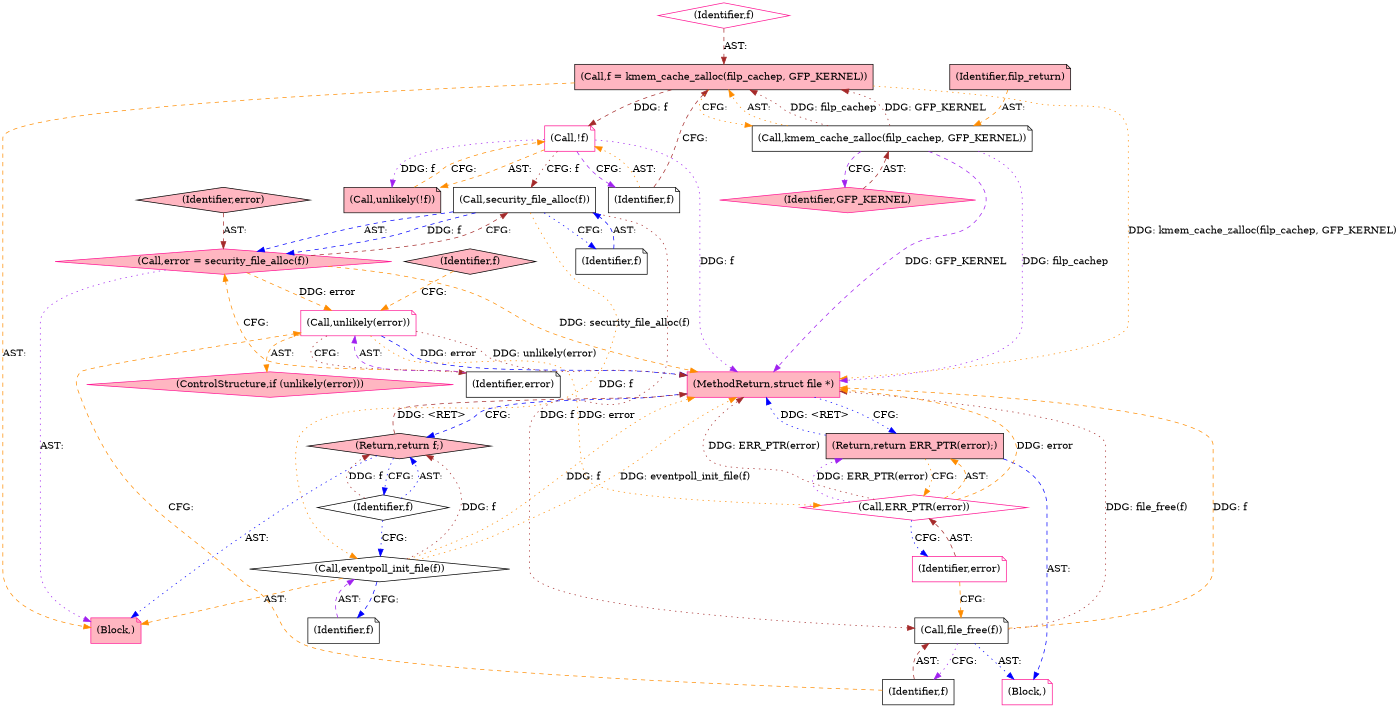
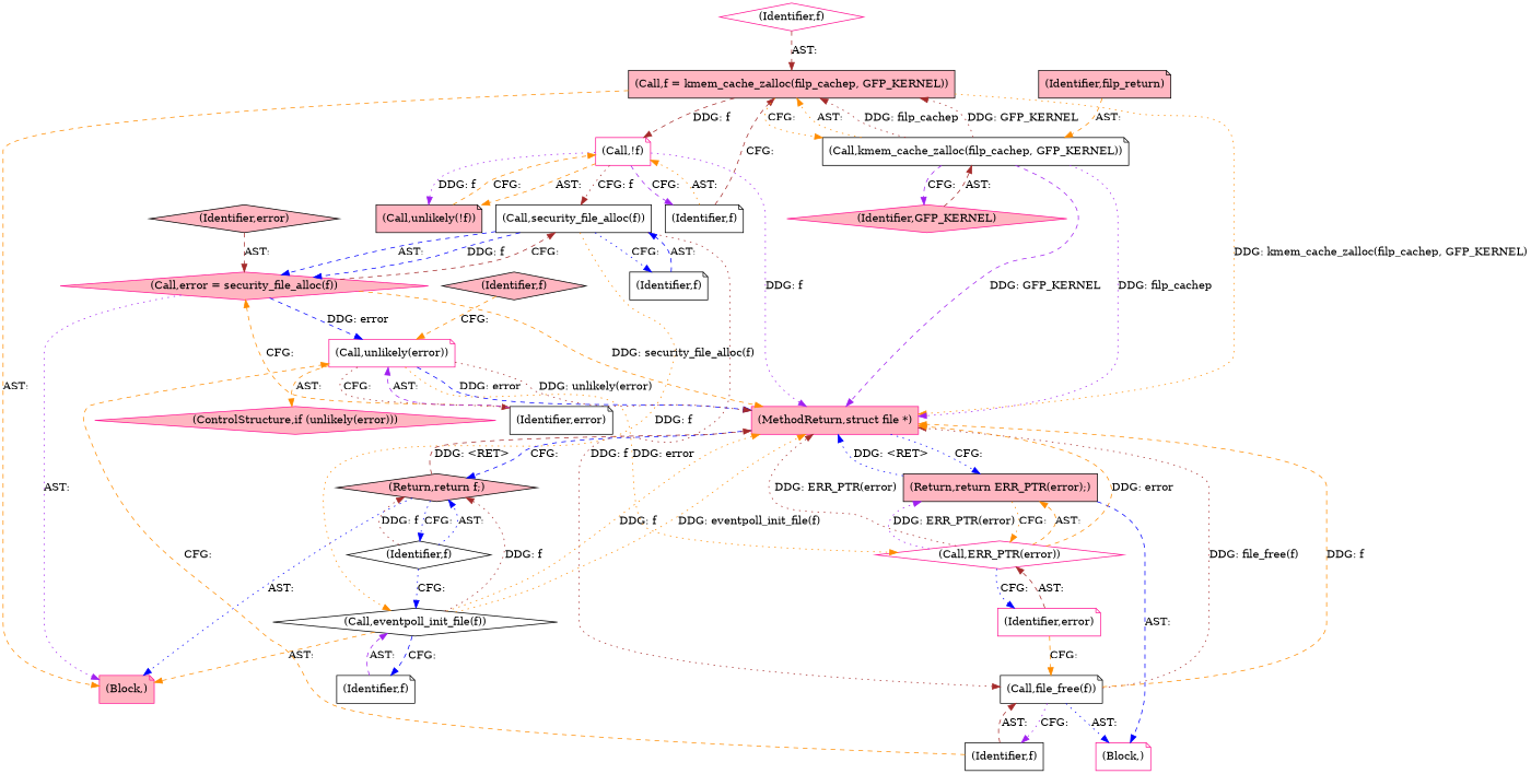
  digraph {
    node [color=black fillcolor=white shape=note style=filled]
    edge [color=darkorange style=dashed]
    n1 [label="(Call,security_file_alloc(f))" shape=box]
    n2 [color=deeppink fillcolor=lightpink label="(Call,error = security_file_alloc(f))" shape=diamond]
    n3 [label="(Call,file_free(f))"]
    n4 [label="(Call,eventpoll_init_file(f))" shape=diamond]
    n5 [label="(Identifier,f)"]
    n6 [color=deeppink fillcolor=lightpink label="(MethodReturn,struct file *)" shape=box]
    n7 [color=deeppink fillcolor=lightpink label="(Block,)"]
    n8 [color=deeppink label="(Call,unlikely(error))"]
    n9 [color=deeppink label="(Block,)"]
    n10 [label="(Identifier,f)" shape=box]
    n11 [fillcolor=lightpink label="(Return,return f;)" shape=diamond]
    n12 [label="(Identifier,f)"]
    n13 [color=deeppink label="(Call,!f)"]
    n14 [label="(Identifier,f)"]
    n15 [fillcolor=lightpink label="(Call,unlikely(!f))"]
    n16 [fillcolor=lightpink label="(Call,f = kmem_cache_zalloc(filp_cachep, GFP_KERNEL))" shape=box]
    n17 [fillcolor=lightpink label="(Return,return ERR_PTR(error);)" shape=box]
    n18 [label="(Call,kmem_cache_zalloc(filp_cachep, GFP_KERNEL))"]
    n19 [color=deeppink fillcolor=lightpink label="(Identifier,GFP_KERNEL)" shape=diamond]
    n20 [color=deeppink label="(Call,ERR_PTR(error))" shape=diamond]
    n21 [label="(Identifier,error)"]
    n22 [color=deeppink fillcolor=lightpink label="(ControlStructure,if (unlikely(error)))" shape=diamond]
    n23 [color=deeppink label="(Identifier,error)"]
    n24 [label="(Identifier,f)" shape=diamond]
    n25 [fillcolor=lightpink label="(Identifier,filp_return)"]
    n26 [color=deeppink label="(Identifier,f)" shape=diamond]
    n27 [fillcolor=lightpink label="(Identifier,f)" shape=diamond]
    n28 [fillcolor=lightpink label="(Identifier,error)" shape=diamond]
    n1 -> n2 [color=blue label="AST: "]
    n1 -> n2 [color=blue label="DDG: f"]
    n1 -> n3 [color=brown label="DDG: f" style=dotted]
    n1 -> n4 [label="DDG: f" style=dotted]
    n1 -> n5 [color=blue label="CFG: " style=dotted]
    n2 -> n1 [color=brown label="CFG: "]
    n2 -> n6 [label="DDG: security_file_alloc(f)"]
    n2 -> n7 [color=purple label="AST: " style=dotted]
-   n2 -> n8 [label="DDG: error"]
+   n2 -> n8 [color=blue label="DDG: error"]
    n3 -> n6 [color=brown label="DDG: file_free(f)" style=dotted]
    n3 -> n6 [label="DDG: f"]
    n3 -> n9 [color=blue label="AST: " style=dotted]
    n3 -> n10 [color=purple label="CFG: " style=dotted]
    n4 -> n6 [label="DDG: f" style=dotted]
    n4 -> n6 [label="DDG: eventpoll_init_file(f)" style=dotted]
    n4 -> n7 [label="AST: "]
    n4 -> n11 [color=brown label="DDG: f" style=dotted]
    n4 -> n12 [color=blue label="CFG: "]
    n5 -> n1 [color=blue label="AST: "]
    n6 -> n11 [color=blue label="CFG: "]
    n6 -> n17 [color=blue label="CFG: " style=dotted]
    n8 -> n6 [color=blue label="DDG: error"]
    n8 -> n6 [color=brown label="DDG: unlikely(error)" style=dotted]
    n8 -> n20 [label="DDG: error" style=dotted]
    n8 -> n21 [color=brown label="CFG: " style=dotted]
    n8 -> n22 [label="AST: "]
    n10 -> n3 [color=brown label="AST: "]
    n10 -> n8 [label="CFG: "]
    n11 -> n6 [color=brown label="DDG: <RET>"]
    n11 -> n7 [color=blue label="AST: " style=dotted]
    n11 -> n24 [color=blue label="CFG: " style=dotted]
    n12 -> n4 [color=purple label="AST: "]
    n13 -> n1 [color=brown label="CFG: f" style=dotted]
    n13 -> n6 [color=purple label="DDG: f" style=dotted]
    n13 -> n14 [color=purple label="CFG: "]
    n13 -> n15 [label="AST: "]
    n13 -> n15 [color=purple label="DDG: f" style=dotted]
    n14 -> n13 [label="AST: " style=dotted]
    n14 -> n16 [color=brown label="CFG: "]
    n15 -> n13 [label="CFG: "]
    n16 -> n6 [label="DDG: kmem_cache_zalloc(filp_cachep, GFP_KERNEL)" style=dotted]
    n16 -> n7 [label="AST: "]
    n16 -> n13 [color=brown label="DDG: f"]
    n16 -> n18 [label="CFG: " style=dotted]
    n17 -> n6 [color=blue label="DDG: <RET>" style=dotted]
    n17 -> n9 [color=blue label="AST: "]
    n17 -> n20 [label="CFG: " style=dotted]
    n18 -> n6 [color=purple label="DDG: GFP_KERNEL"]
    n18 -> n6 [color=purple label="DDG: filp_cachep" style=dotted]
    n18 -> n16 [label="AST: " style=dotted]
    n18 -> n16 [color=brown label="DDG: filp_cachep" style=dotted]
    n18 -> n16 [color=brown label="DDG: GFP_KERNEL" style=dotted]
    n18 -> n19 [color=purple label="CFG: "]
    n19 -> n18 [color=brown label="AST: "]
    n20 -> n6 [label="DDG: error"]
    n20 -> n6 [color=brown label="DDG: ERR_PTR(error)" style=dotted]
    n20 -> n17 [label="AST: "]
    n20 -> n17 [color=purple label="DDG: ERR_PTR(error)" style=dotted]
    n20 -> n23 [color=blue label="CFG: " style=dotted]
    n21 -> n2 [label="CFG: "]
    n21 -> n8 [color=purple label="AST: "]
    n23 -> n3 [label="CFG: "]
    n23 -> n20 [color=brown label="AST: "]
    n24 -> n4 [color=blue label="CFG: " style=dotted]
    n24 -> n11 [color=blue label="AST: " style=dotted]
    n24 -> n11 [color=brown label="DDG: f" style=dotted]
    n25 -> n18 [label="AST: "]
    n26 -> n16 [color=brown label="AST: "]
    n27 -> n8 [label="CFG: "]
    n28 -> n2 [color=brown label="AST: "]
  }
